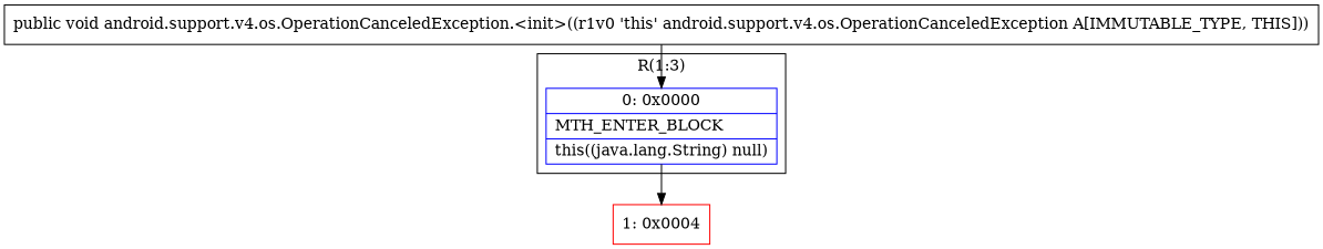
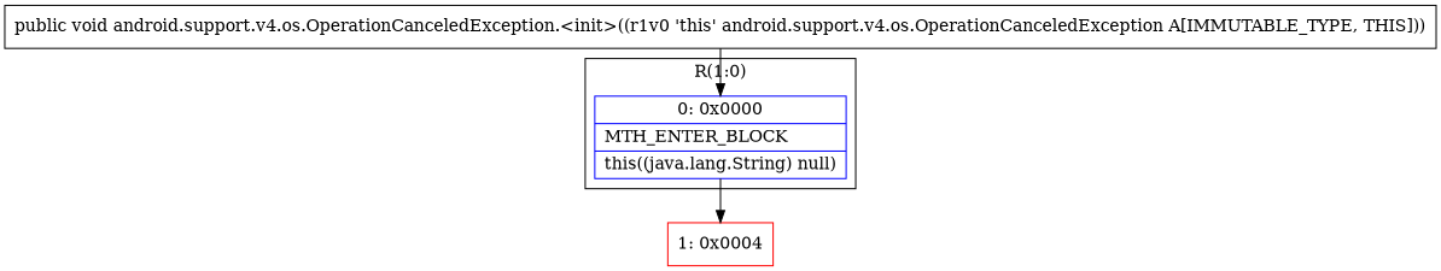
  digraph {
    node [shape=record]
    n1 [color=blue label="{0\:\ 0x0000|MTH_ENTER_BLOCK\l|this((java.lang.String) null)\l}"]
    n2 [color=red label="{1\:\ 0x0004}"]
    n3 [label="{public void android.support.v4.os.OperationCanceledException.\<init\>((r1v0 'this' android.support.v4.os.OperationCanceledException A[IMMUTABLE_TYPE, THIS])) }"]
    subgraph cluster_1 {
-     label="R(1:3)"
+     label="R(1:0)"
      n1
    }
    n1 -> n2
    n3 -> n1
  }
